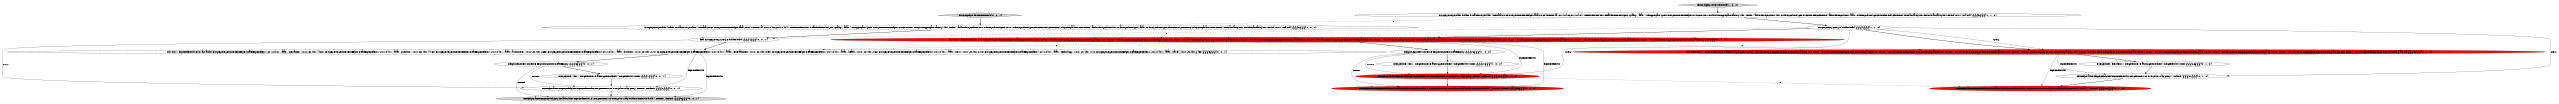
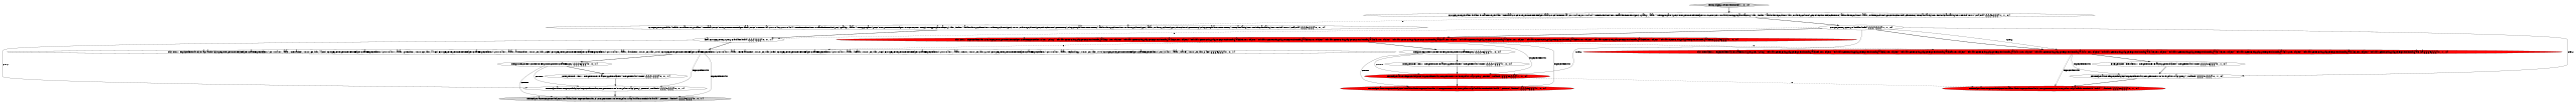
  digraph {
    node [fillcolor=white shape=ellipse style=filled]
    edge [style=bold]
    n1 [label="QueryRunner<Row> mergeRunner = factory.getToolchest().mergeResults(runner)@@@7@@@['0', '0', '1']"]
    n2 [label="TestHelper.assertExpectedObjects(expectedResults,mergeRunner.run(QueryPlus.wrap(query),context),\"no-limit\")@@@8@@@['0', '0', '1']"]
    n3 [fillcolor=lightgray label="TestHelper.assertExpectedObjects(Iterables.limit(expectedResults,5),mergeRunner.run(QueryPlus.wrap(builder.setLimit(5).build()),context),\"limited\")@@@9@@@['0', '0', '1']"]
    n4 [label="ResponseContext context = ResponseContext.createEmpty()@@@6@@@['0', '0', '1']"]
    n5 [label="GroupByQuery.Builder builder = makeQueryBuilder().setDataSource(QueryRunnerTestHelper.dataSource).setInterval(\"2011-04-02/2011-04-04\").setDimensions(new DefaultDimensionSpec(\"quality\",\"alias\")).setAggregatorSpecs(QueryRunnerTestHelper.rowsCount,new DoubleSumAggregatorFactory(\"idx\",\"index\")).addOrderByColumn(\"idx\",OrderByColumnSpec.Direction.DESCENDING).addOrderByColumn(\"alias\",OrderByColumnSpec.Direction.DESCENDING).setGranularity(new PeriodGranularity(new Period(\"P1M\"),null,null))@@@3@@@['1', '1', '0']"]
    n6 [label="GroupByQuery.Builder builder = makeQueryBuilder().setDataSource(QueryRunnerTestHelper.dataSource).setInterval(\"2011-04-02/2011-04-04\").setDimensions(new DefaultDimensionSpec(\"quality\",\"alias\")).setAggregatorSpecs(QueryRunnerTestHelper.rowsCount,new LongSumAggregatorFactory(\"idx\",\"index\")).addOrderByColumn(new OrderByColumnSpec(\"rows\",OrderByColumnSpec.Direction.DESCENDING,StringComparators.NUMERIC)).addOrderByColumn(new OrderByColumnSpec(\"alias\",OrderByColumnSpec.Direction.ASCENDING,StringComparators.NUMERIC)).setGranularity(new PeriodGranularity(new Period(\"P1M\"),null,null))@@@3@@@['0', '0', '1']"]
    n7 [label="GroupByQuery query = builder.build()@@@4@@@['1', '1', '0']"]
    n8 [label="final GroupByQuery query = builder.build()@@@4@@@['0', '0', '1']"]
    n9 [fillcolor=red label="TestHelper.assertExpectedObjects(expectedResults,mergeRunner.run(QueryPlus.wrap(query),context),\"no-limit\")@@@28@@@['1', '0', '0']"]
    n10 [label="TestHelper.assertExpectedObjects(expectedResults,mergeRunner.run(QueryPlus.wrap(query)),\"no-limit\")@@@27@@@['0', '1', '0']"]
    n11 [fillcolor=red label="List<ResultRow> expectedResults = makeRows(query,new String((((edu.fdu.CPPDG.tinypdg.pe.ExpressionInfo@a433eb,new Object((((edu.fdu.CPPDG.tinypdg.pe.ExpressionInfo@a433f2,new Object((((edu.fdu.CPPDG.tinypdg.pe.ExpressionInfo@a433f9,new Object((((edu.fdu.CPPDG.tinypdg.pe.ExpressionInfo@a43400,new Object((((edu.fdu.CPPDG.tinypdg.pe.ExpressionInfo@a43407,new Object((((edu.fdu.CPPDG.tinypdg.pe.ExpressionInfo@a4340e,new Object((((edu.fdu.CPPDG.tinypdg.pe.ExpressionInfo@a43415,new Object((((edu.fdu.CPPDG.tinypdg.pe.ExpressionInfo@a4341c,new Object((((edu.fdu.CPPDG.tinypdg.pe.ExpressionInfo@a43423,new Object((((edu.fdu.CPPDG.tinypdg.pe.ExpressionInfo@a4342a)@@@5@@@['0', '1', '0']"]
    n12 [fillcolor=red label="List<Row> expectedResults = GroupByQueryRunnerTestHelper.createExpectedRows(new String((((edu.fdu.CPPDG.tinypdg.pe.ExpressionInfo@a43327,new Object((((edu.fdu.CPPDG.tinypdg.pe.ExpressionInfo@a4332e,new Object((((edu.fdu.CPPDG.tinypdg.pe.ExpressionInfo@a43335,new Object((((edu.fdu.CPPDG.tinypdg.pe.ExpressionInfo@a4333c,new Object((((edu.fdu.CPPDG.tinypdg.pe.ExpressionInfo@a43343,new Object((((edu.fdu.CPPDG.tinypdg.pe.ExpressionInfo@a4334a,new Object((((edu.fdu.CPPDG.tinypdg.pe.ExpressionInfo@a43351,new Object((((edu.fdu.CPPDG.tinypdg.pe.ExpressionInfo@a43358,new Object((((edu.fdu.CPPDG.tinypdg.pe.ExpressionInfo@a4335f,new Object((((edu.fdu.CPPDG.tinypdg.pe.ExpressionInfo@a43366)@@@5@@@['1', '0', '0']"]
    n13 [label="QueryRunner<Row> mergeRunner = factory.getToolchest().mergeResults(runner)@@@27@@@['1', '0', '0']"]
    n14 [fillcolor=red label="TestHelper.assertExpectedObjects(Iterables.limit(expectedResults,5),mergeRunner.run(QueryPlus.wrap(builder.setLimit(5).build()),context),\"limited\")@@@29@@@['1', '0', '0']"]
    n15 [fillcolor=red label="TestHelper.assertExpectedObjects(Iterables.limit(expectedResults,5),mergeRunner.run(QueryPlus.wrap(builder.setLimit(5).build())),\"limited\")@@@28@@@['0', '1', '0']"]
    n16 [label="ResponseContext context = ResponseContext.createEmpty()@@@26@@@['1', '0', '0']"]
    n17 [label="List<Row> expectedResults = Arrays.asList(GroupByQueryRunnerTestHelper.createExpectedRow(\"2011-04-01\",\"alias\",\"mezzanine\",\"rows\",6L,\"idx\",4420L),GroupByQueryRunnerTestHelper.createExpectedRow(\"2011-04-01\",\"alias\",\"premium\",\"rows\",6L,\"idx\",4416L),GroupByQueryRunnerTestHelper.createExpectedRow(\"2011-04-01\",\"alias\",\"automotive\",\"rows\",2L,\"idx\",269L),GroupByQueryRunnerTestHelper.createExpectedRow(\"2011-04-01\",\"alias\",\"business\",\"rows\",2L,\"idx\",217L),GroupByQueryRunnerTestHelper.createExpectedRow(\"2011-04-01\",\"alias\",\"entertainment\",\"rows\",2L,\"idx\",319L),GroupByQueryRunnerTestHelper.createExpectedRow(\"2011-04-01\",\"alias\",\"health\",\"rows\",2L,\"idx\",216L),GroupByQueryRunnerTestHelper.createExpectedRow(\"2011-04-01\",\"alias\",\"news\",\"rows\",2L,\"idx\",221L),GroupByQueryRunnerTestHelper.createExpectedRow(\"2011-04-01\",\"alias\",\"technology\",\"rows\",2L,\"idx\",177L),GroupByQueryRunnerTestHelper.createExpectedRow(\"2011-04-01\",\"alias\",\"travel\",\"rows\",2L,\"idx\",243L))@@@5@@@['0', '0', '1']"]
-   n18 [fillcolor=lightgray label="testGroupByOrderLimitNumeric['0', '0', '1']" shape=diamond]
    n19 [label="QueryRunner<ResultRow> mergeRunner = factory.getToolchest().mergeResults(runner)@@@26@@@['0', '1', '0']"]
    n20 [fillcolor=lightgray label="testGroupByWithOrderLimit3['1', '0', '0']" shape=diamond]
    n1 -> n2
    n2 -> n3
    n4 -> n1
    n4 -> n2 [label=context style=solid]
    n4 -> n3 [label=context style=solid]
    n5 -> n6 [label=0 style=dashed]
    n5 -> n7
    n6 -> n8
    n7 -> n8 [label=0 style=dashed]
    n7 -> n9 [label=query style=solid]
    n7 -> n10 [label=query style=solid]
    n7 -> n11 [label=query style=solid]
    n7 -> n11
    n7 -> n12
    n8 -> n2 [label=query style=solid]
    n8 -> n17
    n9 -> n14
    n9 -> n15 [label=0 style=dashed]
    n10 -> n15
    n11 -> n10 [label=expectedResults style=solid]
    n11 -> n15 [label=expectedResults style=solid]
    n11 -> n19
    n12 -> n9 [label=expectedResults style=solid]
    n12 -> n11 [label=0 style=dashed]
    n12 -> n14 [label=expectedResults style=solid]
    n12 -> n16
    n12 -> n17 [label=0 style=dashed]
    n13 -> n9
    n16 -> n9 [label=context style=solid]
    n16 -> n13
    n16 -> n14 [label=context style=solid]
    n17 -> n2 [label=expectedResults style=solid]
    n17 -> n3 [label=expectedResults style=solid]
    n17 -> n4
-   n18 -> n6
    n19 -> n10
    n20 -> n5
  }
